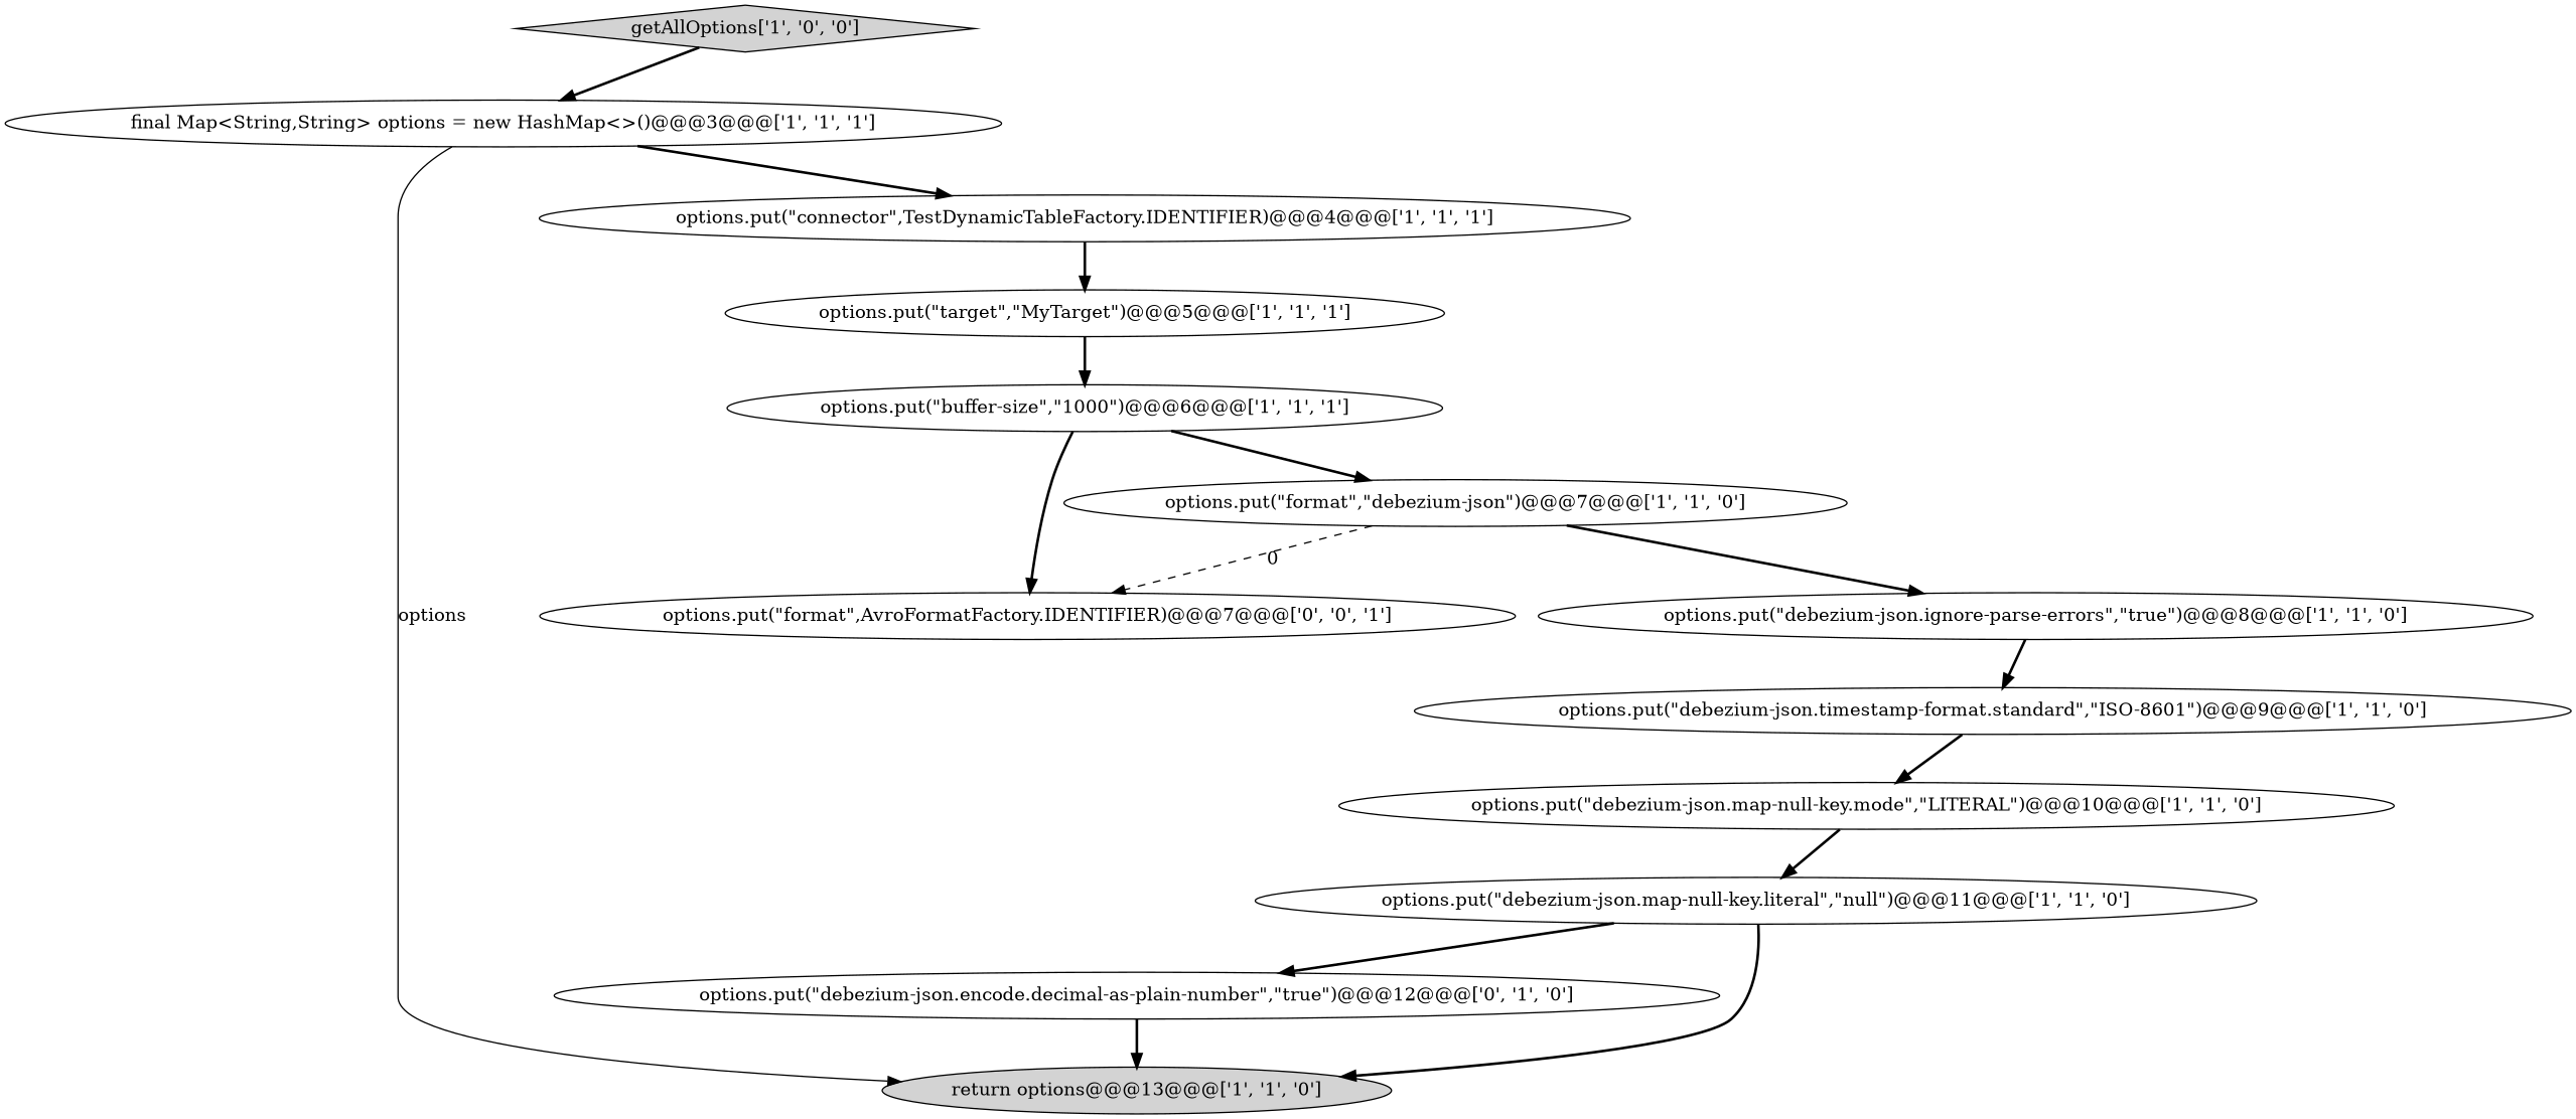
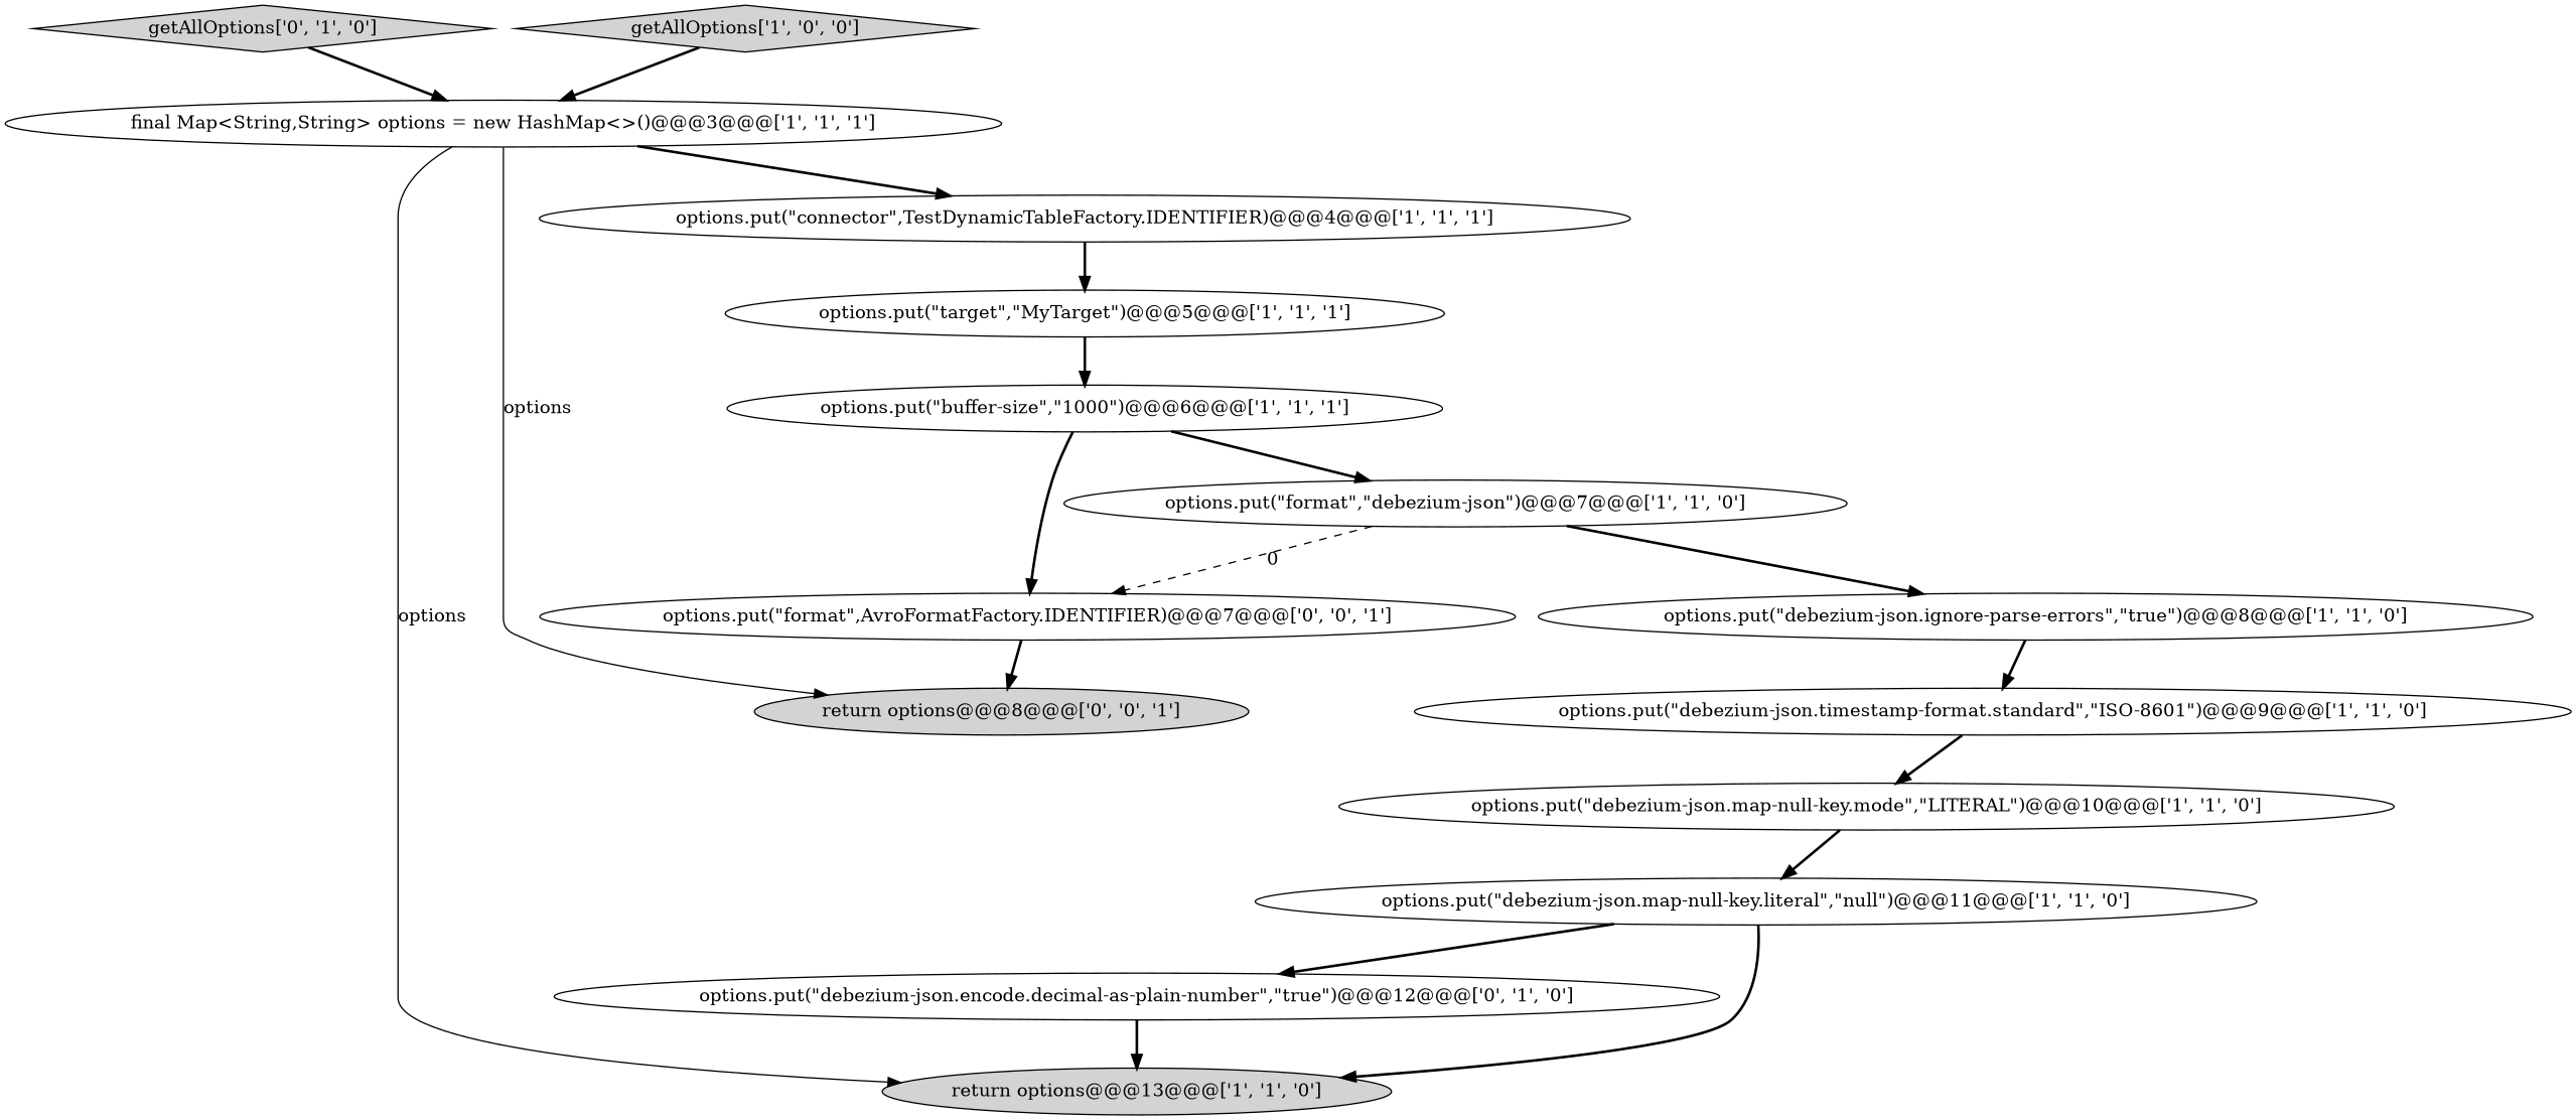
  digraph {
    node [fillcolor=white shape=ellipse style=filled]
    edge [style=bold]
    n1 [label="options.put(\"debezium-json.encode.decimal-as-plain-number\",\"true\")@@@12@@@['0', '1', '0']"]
    n2 [fillcolor=lightgray label="return options@@@13@@@['1', '1', '0']"]
    n3 [label="options.put(\"debezium-json.timestamp-format.standard\",\"ISO-8601\")@@@9@@@['1', '1', '0']"]
    n4 [label="options.put(\"debezium-json.map-null-key.mode\",\"LITERAL\")@@@10@@@['1', '1', '0']"]
    n5 [label="options.put(\"debezium-json.map-null-key.literal\",\"null\")@@@11@@@['1', '1', '0']"]
    n6 [label="options.put(\"target\",\"MyTarget\")@@@5@@@['1', '1', '1']"]
    n7 [label="options.put(\"buffer-size\",\"1000\")@@@6@@@['1', '1', '1']"]
    n8 [label="options.put(\"format\",AvroFormatFactory.IDENTIFIER)@@@7@@@['0', '0', '1']"]
    n9 [label="options.put(\"format\",\"debezium-json\")@@@7@@@['1', '1', '0']"]
+   n10 [fillcolor=lightgray label="return options@@@8@@@['0', '0', '1']"]
    n11 [label="options.put(\"debezium-json.ignore-parse-errors\",\"true\")@@@8@@@['1', '1', '0']"]
+   n12 [fillcolor=lightgray label="getAllOptions['0', '1', '0']" shape=diamond]
    n13 [label="final Map<String,String> options = new HashMap<>()@@@3@@@['1', '1', '1']"]
    n14 [label="options.put(\"connector\",TestDynamicTableFactory.IDENTIFIER)@@@4@@@['1', '1', '1']"]
    n15 [fillcolor=lightgray label="getAllOptions['1', '0', '0']" shape=diamond]
    n1 -> n2
    n3 -> n4
    n4 -> n5
    n5 -> n1
    n5 -> n2
    n6 -> n7
    n7 -> n8
    n7 -> n9
+   n8 -> n10
    n9 -> n8 [label=0 style=dashed]
    n9 -> n11
    n11 -> n3
+   n12 -> n13
    n13 -> n2 [label=options style=solid]
+   n13 -> n10 [label=options style=solid]
    n13 -> n14
    n14 -> n6
    n15 -> n13
  }
